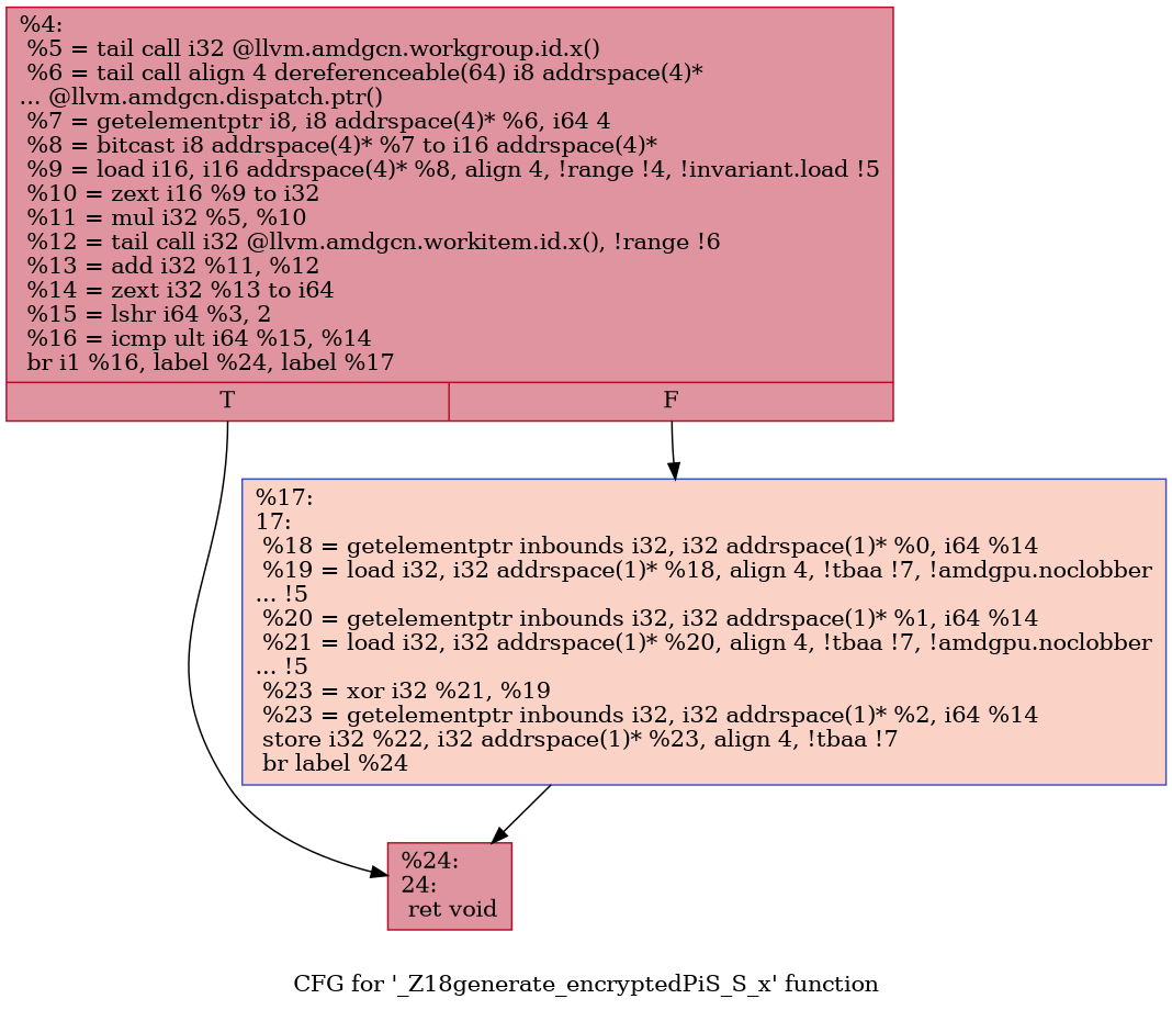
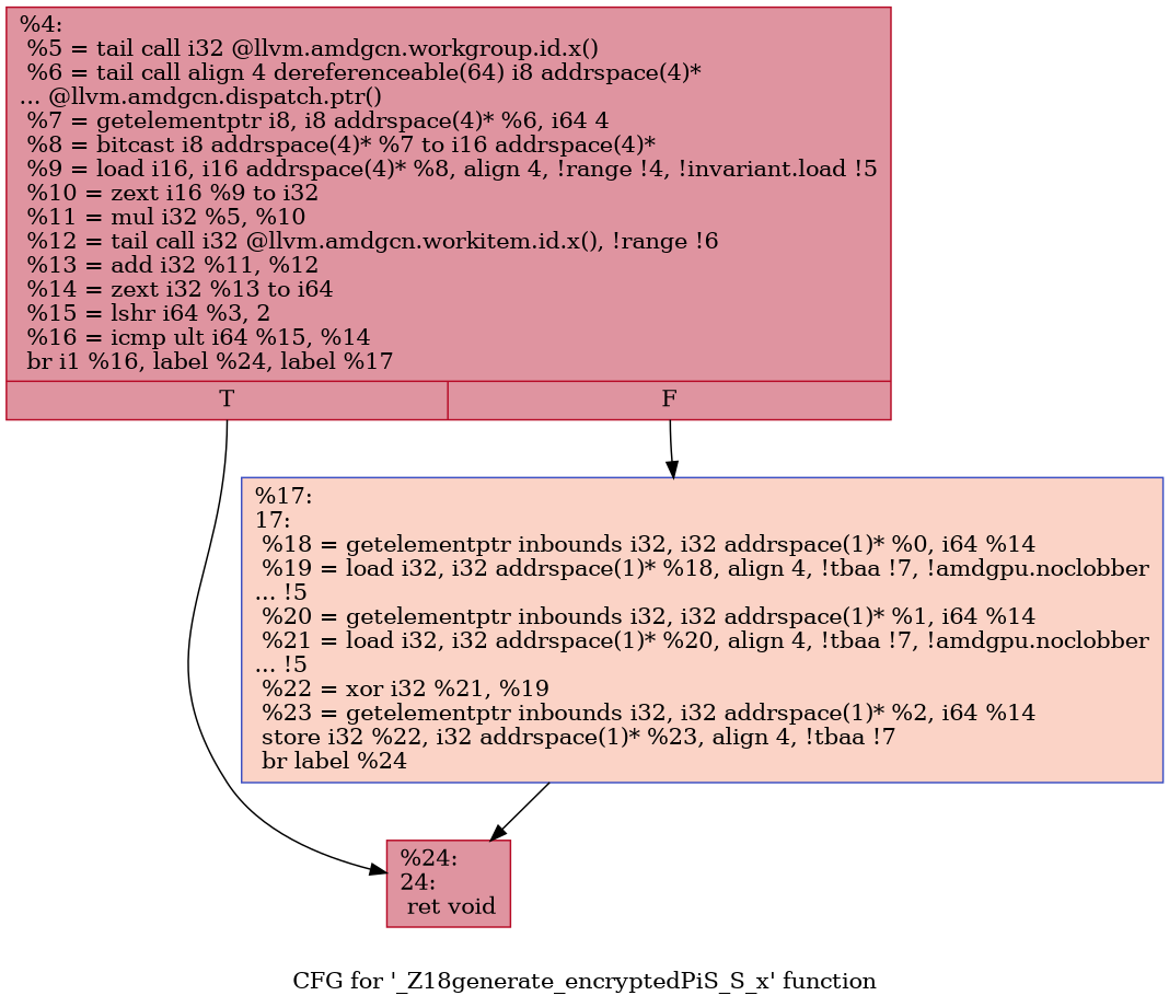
  digraph {
    label="CFG for '_Z18generate_encryptedPiS_S_x' function"
    node [color="#b70d28ff" fillcolor="#b70d2870" shape=record style=filled]
    n1 [label="{%4:\l  %5 = tail call i32 @llvm.amdgcn.workgroup.id.x()\l  %6 = tail call align 4 dereferenceable(64) i8 addrspace(4)*\l... @llvm.amdgcn.dispatch.ptr()\l  %7 = getelementptr i8, i8 addrspace(4)* %6, i64 4\l  %8 = bitcast i8 addrspace(4)* %7 to i16 addrspace(4)*\l  %9 = load i16, i16 addrspace(4)* %8, align 4, !range !4, !invariant.load !5\l  %10 = zext i16 %9 to i32\l  %11 = mul i32 %5, %10\l  %12 = tail call i32 @llvm.amdgcn.workitem.id.x(), !range !6\l  %13 = add i32 %11, %12\l  %14 = zext i32 %13 to i64\l  %15 = lshr i64 %3, 2\l  %16 = icmp ult i64 %15, %14\l  br i1 %16, label %24, label %17\l|{<s0>T|<s1>F}}"]
    n2 [label="{%24:\l24:                                               \l  ret void\l}"]
-   n3 [color="#3d50c3ff" fillcolor="#f59c7d70" label="{%17:\l17:                                               \l  %18 = getelementptr inbounds i32, i32 addrspace(1)* %0, i64 %14\l  %19 = load i32, i32 addrspace(1)* %18, align 4, !tbaa !7, !amdgpu.noclobber\l... !5\l  %20 = getelementptr inbounds i32, i32 addrspace(1)* %1, i64 %14\l  %21 = load i32, i32 addrspace(1)* %20, align 4, !tbaa !7, !amdgpu.noclobber\l... !5\l  %23 = xor i32 %21, %19\l  %23 = getelementptr inbounds i32, i32 addrspace(1)* %2, i64 %14\l  store i32 %22, i32 addrspace(1)* %23, align 4, !tbaa !7\l  br label %24\l}"]
+   n3 [color="#3d50c3ff" fillcolor="#f59c7d70" label="{%17:\l17:                                               \l  %18 = getelementptr inbounds i32, i32 addrspace(1)* %0, i64 %14\l  %19 = load i32, i32 addrspace(1)* %18, align 4, !tbaa !7, !amdgpu.noclobber\l... !5\l  %20 = getelementptr inbounds i32, i32 addrspace(1)* %1, i64 %14\l  %21 = load i32, i32 addrspace(1)* %20, align 4, !tbaa !7, !amdgpu.noclobber\l... !5\l  %22 = xor i32 %21, %19\l  %23 = getelementptr inbounds i32, i32 addrspace(1)* %2, i64 %14\l  store i32 %22, i32 addrspace(1)* %23, align 4, !tbaa !7\l  br label %24\l}"]
    n1 -> n2 [tailport=s0]
    n1 -> n3 [tailport=s1]
    n3 -> n2
  }
